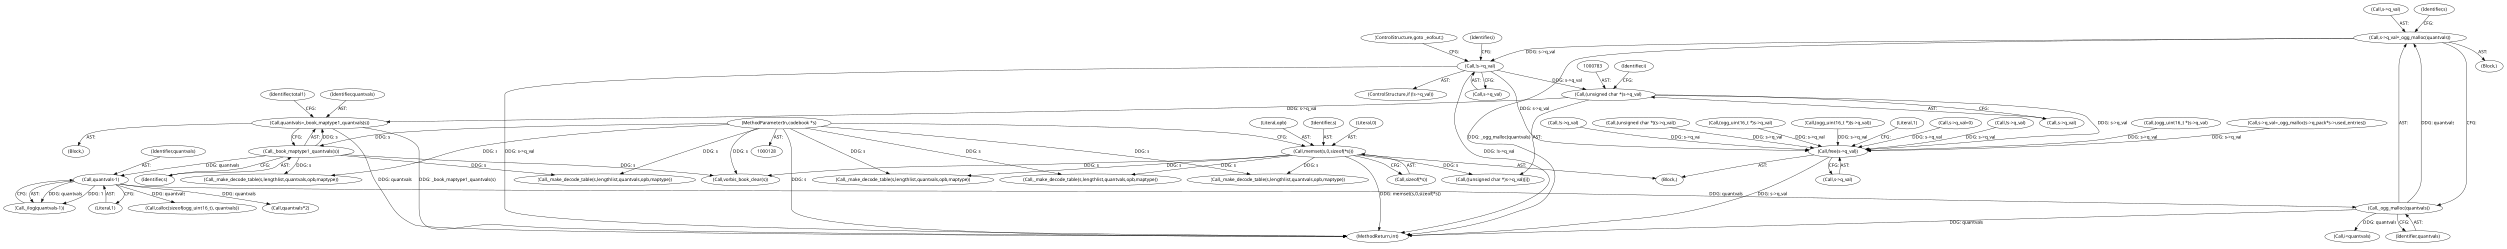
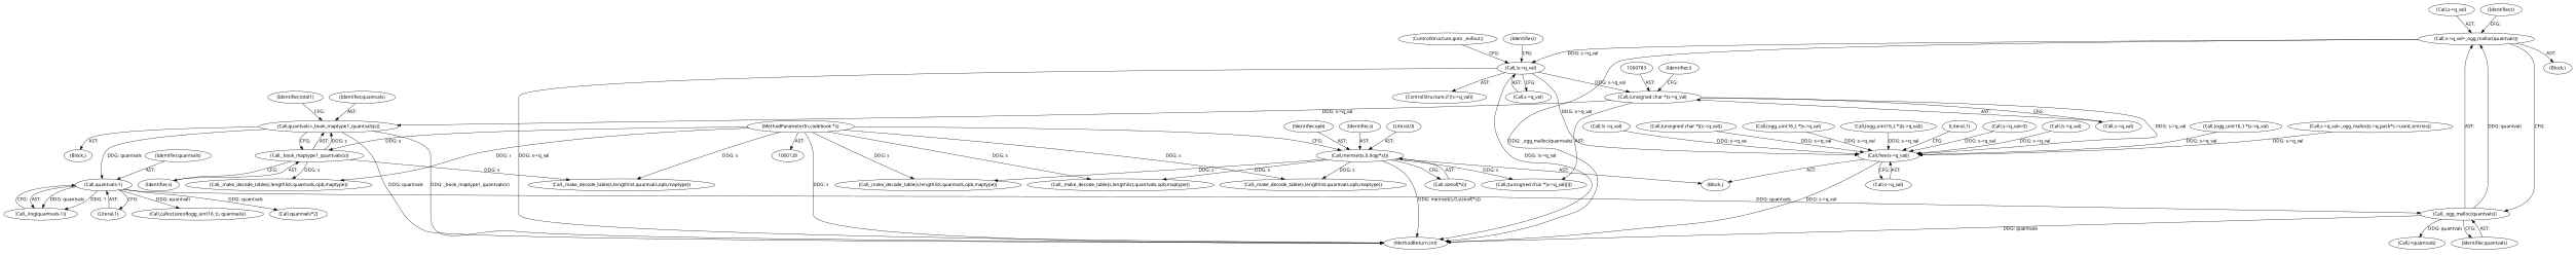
  digraph {
    fontname="Noto Sans"
    node [fontname="Noto Sans"]
    edge [fontname="Noto Sans"]
    n1 [label="(Call,s->q_val=_ogg_malloc(quantvals))"]
    n2 [label="(Call,_ogg_malloc(quantvals))"]
    n3 [label="(Call,!s->q_val)"]
    n4 [label="(Block,)"]
    n5 [label="(MethodReturn,int)"]
    n6 [label="(Call,i<quantvals)"]
    n7 [label="(Identifier,quantvals)"]
    n8 [label="(Call,(unsigned char *)s->q_val)"]
    n9 [label="(Call,free(s->q_val))"]
    n10 [label="(ControlStructure,if (!s->q_val))"]
    n11 [label="(Call,s->q_val)"]
    n12 [label="(Call,quantvals-1)"]
    n13 [label="(Call,calloc(sizeof(ogg_uint16_t), quantvals))"]
    n14 [label="(Literal,1)"]
    n15 [label="(Call,quantvals*2)"]
    n16 [label="(Call,_ilog(quantvals-1))"]
    n17 [label="(Call,quantvals=_book_maptype1_quantvals(s))"]
    n18 [label="(Call,_book_maptype1_quantvals(s))"]
    n19 [label="(Block,)"]
    n20 [label="(Call,_make_decode_table(s,lengthlist,quantvals,opb,maptype))"]
-   n21 [label="(Call,vorbis_book_clear(s))"]
    n22 [label="(Identifier,s)"]
    n23 [label="(Call,_make_decode_table(s,lengthlist,quantvals,opb,maptype))"]
-   n24 [label="(Call,memset(s,0,sizeof(*s)))"]
+   n24 [label="(Call,memset(s,0,ilog(*s)))"]
    n25 [label="(Call,sizeof(*s))"]
    n26 [label="(Call,_make_decode_table(s,lengthlist,quantvals,opb,maptype))"]
    n27 [label="(Call,_make_decode_table(s,lengthlist,quantvals,opb,maptype))"]
    n28 [label="(Block,)"]
    n29 [label="(Call,_make_decode_table(s,lengthlist,quantvals,opb,maptype))"]
    n30 [label="(Call,((unsigned char *)s->q_val)[i])"]
    n31 [label="(MethodParameterIn,codebook *s)"]
    1000128
    n33 [label="(Call,s->q_val)"]
    n34 [label="(Call,s->q_val)"]
    n35 [label="(Call,(ogg_uint16_t *)s->q_val)"]
    n36 [label="(Call,s->q_val)"]
    n37 [label="(ControlStructure,goto _eofout;)"]
    n38 [label="(Identifier,i)"]
    n39 [label="(Identifier,i)"]
    n40 [label="(Identifier,s)"]
    n41 [label="(Call,s->q_val=_ogg_malloc(s->q_pack*s->used_entries))"]
    n42 [label="(Call,!s->q_val)"]
    n43 [label="(Call,(unsigned char *)(s->q_val))"]
    n44 [label="(Identifier,total1)"]
    n45 [label="(Literal,0)"]
    n46 [label="(Call,(ogg_uint16_t *)s->q_val)"]
    n47 [label="(Call,(ogg_uint16_t *)(s->q_val))"]
    n48 [label="(Literal,1)"]
    n49 [label="(Identifier,quantvals)"]
    n50 [label="(Identifier,s)"]
-   n51 [label="(Literal,opb)"]
+   n51 [label="(Identifier,opb)"]
    n52 [label="(Call,s->q_val=0)"]
    n53 [label="(Call,!s->q_val)"]
    n54 [label="(Identifier,quantvals)"]
    1000783
    n1 -> n2 [label="CFG: "]
    n1 -> n3 [label="DDG: s->q_val"]
    n1 -> n4 [label="AST: "]
    n1 -> n5 [label="DDG: _ogg_malloc(quantvals)"]
    n2 -> n1 [label="AST: "]
    n2 -> n1 [label="DDG: quantvals"]
    n2 -> n5 [label="DDG: quantvals"]
    n2 -> n6 [label="DDG: quantvals"]
    n2 -> n7 [label="CFG: "]
    n3 -> n5 [label="DDG: s->q_val"]
    n3 -> n5 [label="DDG: !s->q_val"]
    n3 -> n8 [label="DDG: s->q_val"]
    n3 -> n9 [label="DDG: s->q_val"]
    n3 -> n10 [label="AST: "]
    n3 -> n11 [label="CFG: "]
    n7 -> n2 [label="AST: "]
    n8 -> n9 [label="DDG: s->q_val"]
    n8 -> n17 [label="DDG: s->q_val"]
    n8 -> n30 [label="AST: "]
    n8 -> n33 [label="CFG: "]
    n9 -> n5 [label="DDG: s->q_val"]
    n9 -> n28 [label="AST: "]
    n9 -> n34 [label="CFG: "]
    n11 -> n3 [label="AST: "]
    n12 -> n2 [label="DDG: quantvals"]
    n12 -> n13 [label="DDG: quantvals"]
    n12 -> n14 [label="CFG: "]
    n12 -> n15 [label="DDG: quantvals"]
    n12 -> n16 [label="AST: "]
    n12 -> n16 [label="DDG: quantvals"]
    n12 -> n16 [label="DDG: 1"]
    n14 -> n12 [label="AST: "]
    n16 -> n12 [label="CFG: "]
    n17 -> n5 [label="DDG: quantvals"]
    n17 -> n5 [label="DDG: _book_maptype1_quantvals(s)"]
-   n18 -> n12 [label="DDG: quantvals"]
+   n17 -> n12 [label="DDG: quantvals"]
    n17 -> n18 [label="CFG: "]
    n17 -> n19 [label="AST: "]
    n18 -> n17 [label="AST: "]
    n18 -> n17 [label="DDG: s"]
    n18 -> n20 [label="DDG: s"]
-   n18 -> n21 [label="DDG: s"]
    n18 -> n22 [label="CFG: "]
    n18 -> n23 [label="DDG: s"]
    n22 -> n18 [label="AST: "]
    n24 -> n5 [label="DDG: memset(s,0,sizeof(*s))"]
-   n24 -> n21 [label="DDG: s"]
    n24 -> n25 [label="CFG: "]
    n24 -> n26 [label="DDG: s"]
    n24 -> n27 [label="DDG: s"]
    n24 -> n28 [label="AST: "]
    n24 -> n29 [label="DDG: s"]
    n24 -> n30 [label="DDG: s"]
    n25 -> n24 [label="AST: "]
    n31 -> n5 [label="DDG: s"]
    n31 -> n18 [label="DDG: s"]
    n31 -> n20 [label="DDG: s"]
-   n31 -> n21 [label="DDG: s"]
    n31 -> n23 [label="DDG: s"]
    n31 -> n24 [label="CFG: "]
    n31 -> n26 [label="DDG: s"]
    n31 -> n27 [label="DDG: s"]
    n31 -> n29 [label="DDG: s"]
    n31 -> 1000128 [label="AST: "]
    n33 -> n8 [label="AST: "]
    n34 -> n9 [label="AST: "]
    n35 -> n9 [label="DDG: s->q_val"]
    n36 -> n1 [label="AST: "]
    n37 -> n3 [label="CFG: "]
    n38 -> n8 [label="CFG: "]
    n39 -> n3 [label="CFG: "]
    n40 -> n24 [label="AST: "]
    n41 -> n9 [label="DDG: s->q_val"]
    n42 -> n9 [label="DDG: s->q_val"]
    n43 -> n9 [label="DDG: s->q_val"]
    n44 -> n17 [label="CFG: "]
    n45 -> n24 [label="AST: "]
    n46 -> n9 [label="DDG: s->q_val"]
    n47 -> n9 [label="DDG: s->q_val"]
    n48 -> n9 [label="CFG: "]
    n49 -> n12 [label="AST: "]
    n50 -> n1 [label="CFG: "]
    n51 -> n24 [label="AST: "]
    n52 -> n9 [label="DDG: s->q_val"]
    n53 -> n9 [label="DDG: s->q_val"]
    n54 -> n17 [label="AST: "]
    1000783 -> n8 [label="AST: "]
  }
